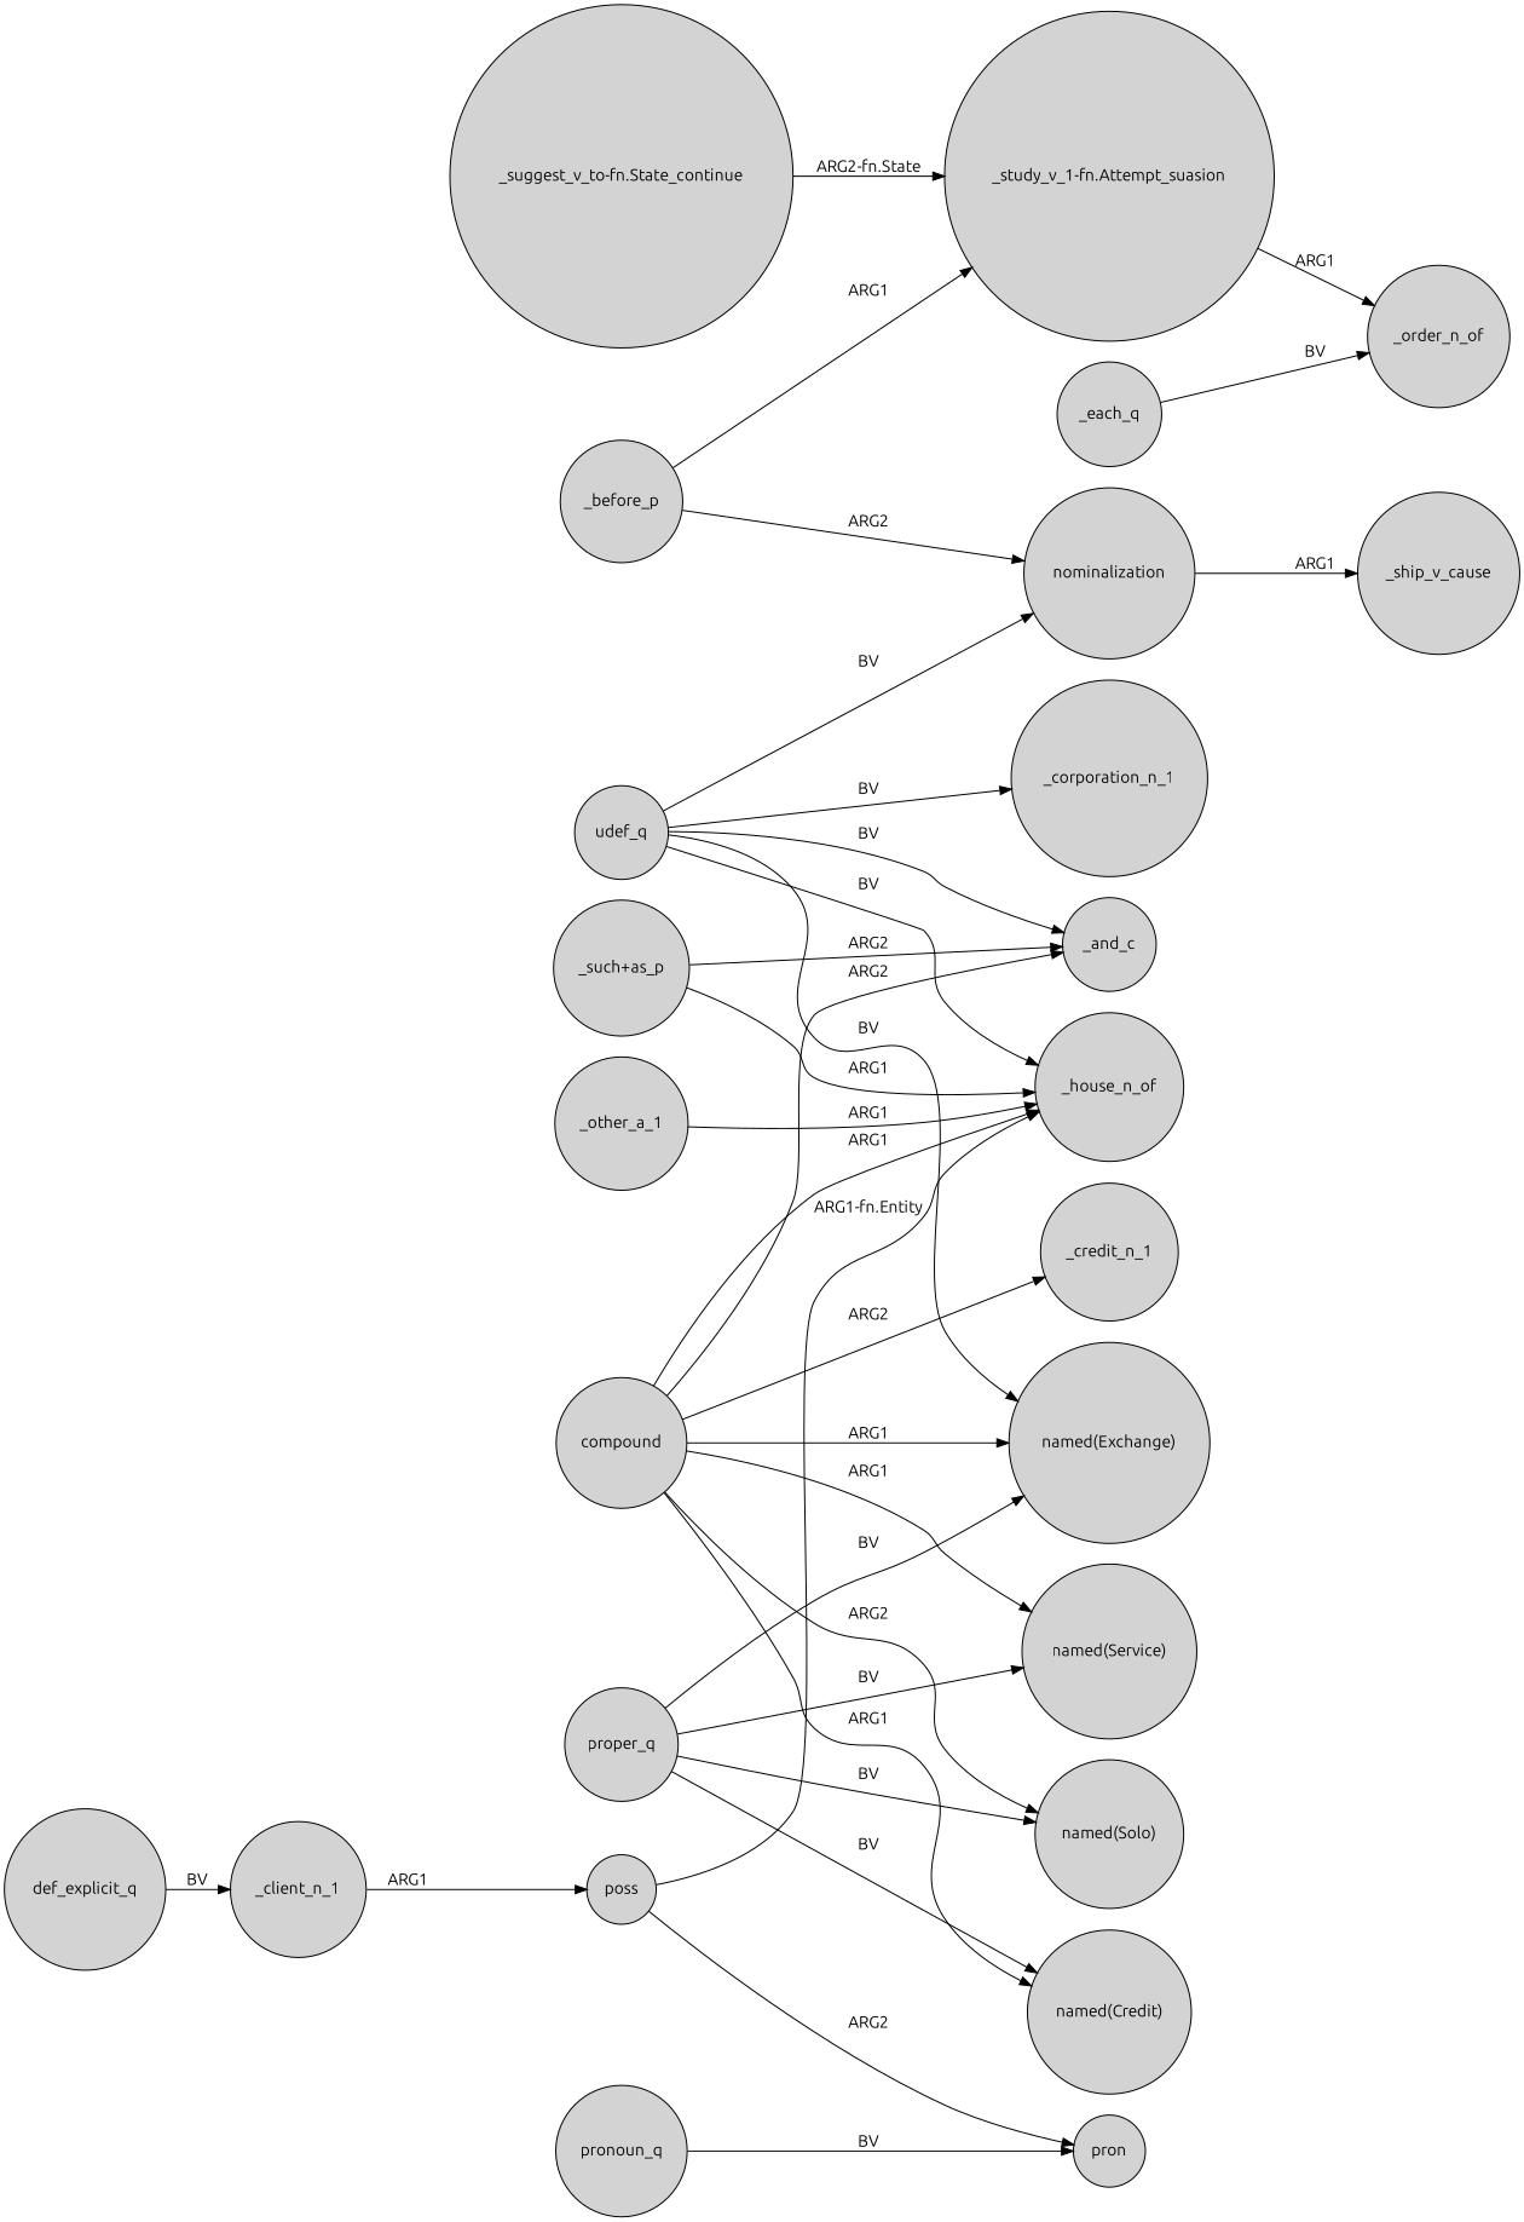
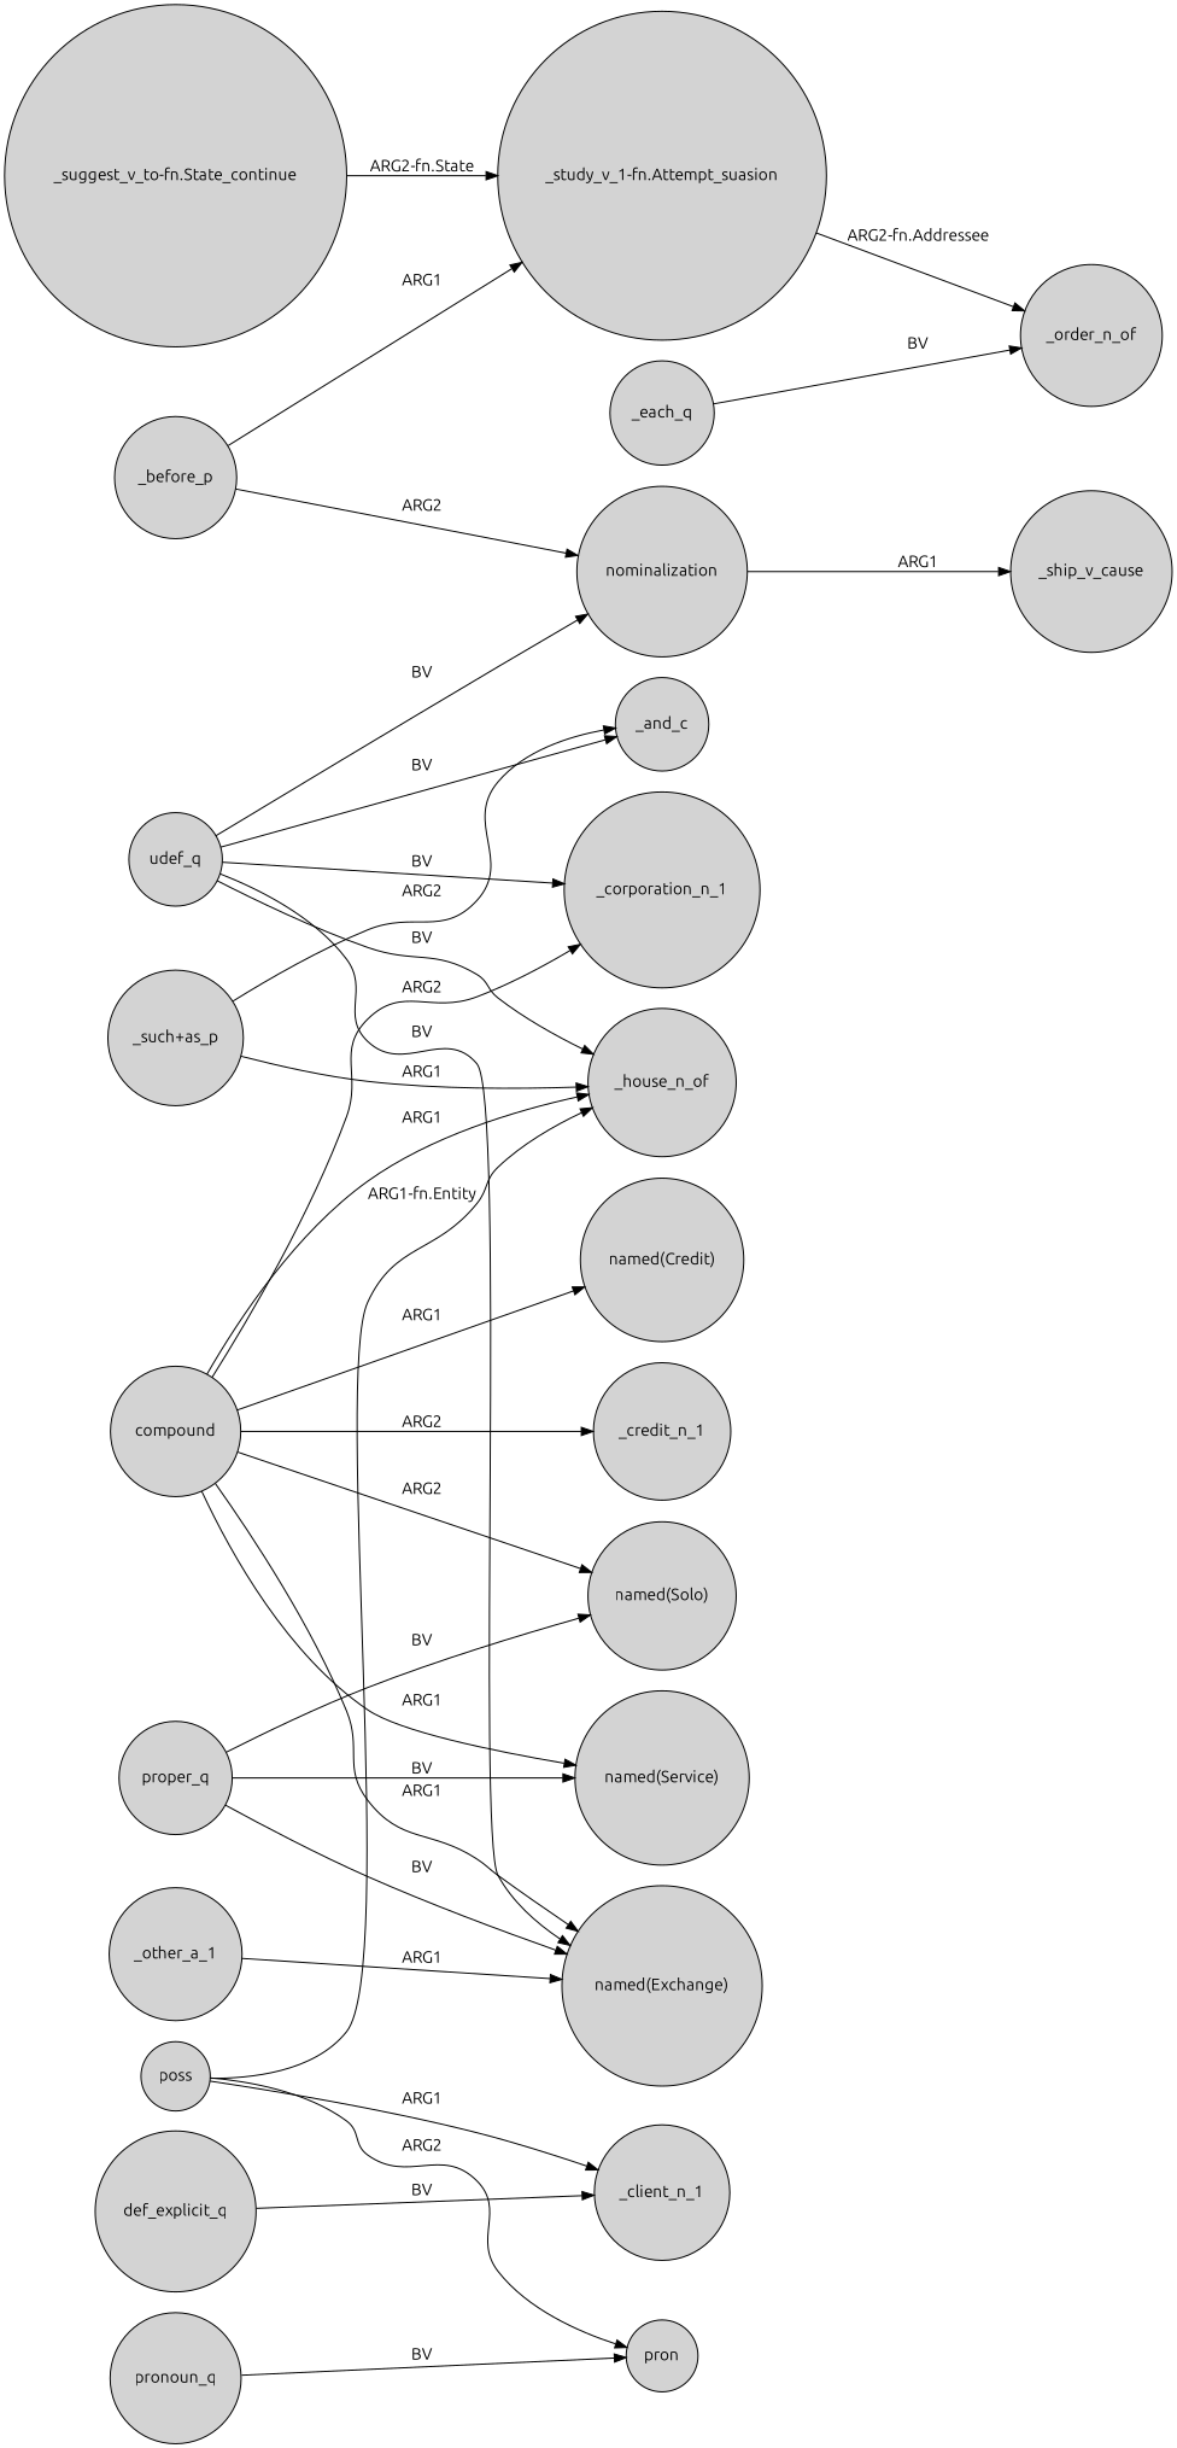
  digraph {
    fontname=Ubuntu
    rankdir=LR
    node [fontname=Ubuntu shape=circle style=filled]
    edge [fontname=Ubuntu]
    _each_q
    _order_n_of
    compound
    _house_n_of
    "named(Exchange)"
    "named(Solo)"
    "named(Service)"
    "named(Credit)"
    _credit_n_1
    _corporation_n_1
    poss
    _client_n_1
    pron
    _before_p
    nominalization
    "_study_v_1-fn.Attempt_suasion"
    _ship_v_cause
    udef_q
    _and_c
    "_such+as_p"
    proper_q
    pronoun_q
    "_suggest_v_to-fn.State_continue"
    _other_a_1
    def_explicit_q
    _each_q -> _order_n_of [label=BV]
    compound -> _house_n_of [label=ARG1]
    compound -> "named(Exchange)" [label=ARG1]
    compound -> "named(Solo)" [label=ARG2]
    compound -> "named(Service)" [label=ARG1]
    compound -> "named(Credit)" [label=ARG1]
    compound -> _credit_n_1 [label=ARG2]
-   compound -> _and_c [label=ARG2]
+   compound -> _corporation_n_1 [label=ARG2]
    poss -> _house_n_of [label="ARG1-fn.Entity"]
-   _client_n_1 -> poss [label=ARG1]
+   poss -> _client_n_1 [label=ARG1]
    poss -> pron [label=ARG2]
    _before_p -> nominalization [label=ARG2]
    _before_p -> "_study_v_1-fn.Attempt_suasion" [label=ARG1]
    nominalization -> _ship_v_cause [label=ARG1]
-   "_study_v_1-fn.Attempt_suasion" -> _order_n_of [label=ARG1]
+   "_study_v_1-fn.Attempt_suasion" -> _order_n_of [label="ARG2-fn.Addressee"]
    udef_q -> _house_n_of [label=BV]
    udef_q -> "named(Exchange)" [label=BV]
    udef_q -> _corporation_n_1 [label=BV]
    udef_q -> nominalization [label=BV]
    udef_q -> _and_c [label=BV]
    "_such+as_p" -> _house_n_of [label=ARG1]
    "_such+as_p" -> _and_c [label=ARG2]
    proper_q -> "named(Exchange)" [label=BV]
    proper_q -> "named(Solo)" [label=BV]
    proper_q -> "named(Service)" [label=BV]
-   proper_q -> "named(Credit)" [label=BV]
    pronoun_q -> pron [label=BV]
    "_suggest_v_to-fn.State_continue" -> "_study_v_1-fn.Attempt_suasion" [label="ARG2-fn.State"]
-   _other_a_1 -> _house_n_of [label=ARG1]
+   _other_a_1 -> "named(Exchange)" [label=ARG1]
    def_explicit_q -> _client_n_1 [label=BV]
  }
